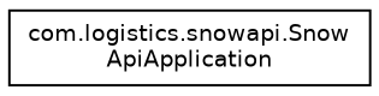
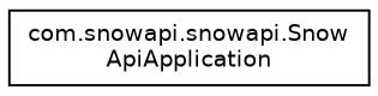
  digraph {
    rankdir=LR
-   n1 [color=black fillcolor=white fontname=Helvetica fontsize=10 height=0.2 label="com.logistics.snowapi.Snow\lApiApplication" shape=record style=filled width=0.4]
+   n1 [color=black fillcolor=white fontname=Helvetica fontsize=10 height=0.2 label="com.snowapi.snowapi.Snow\lApiApplication" shape=record style=filled width=0.4]
  }
